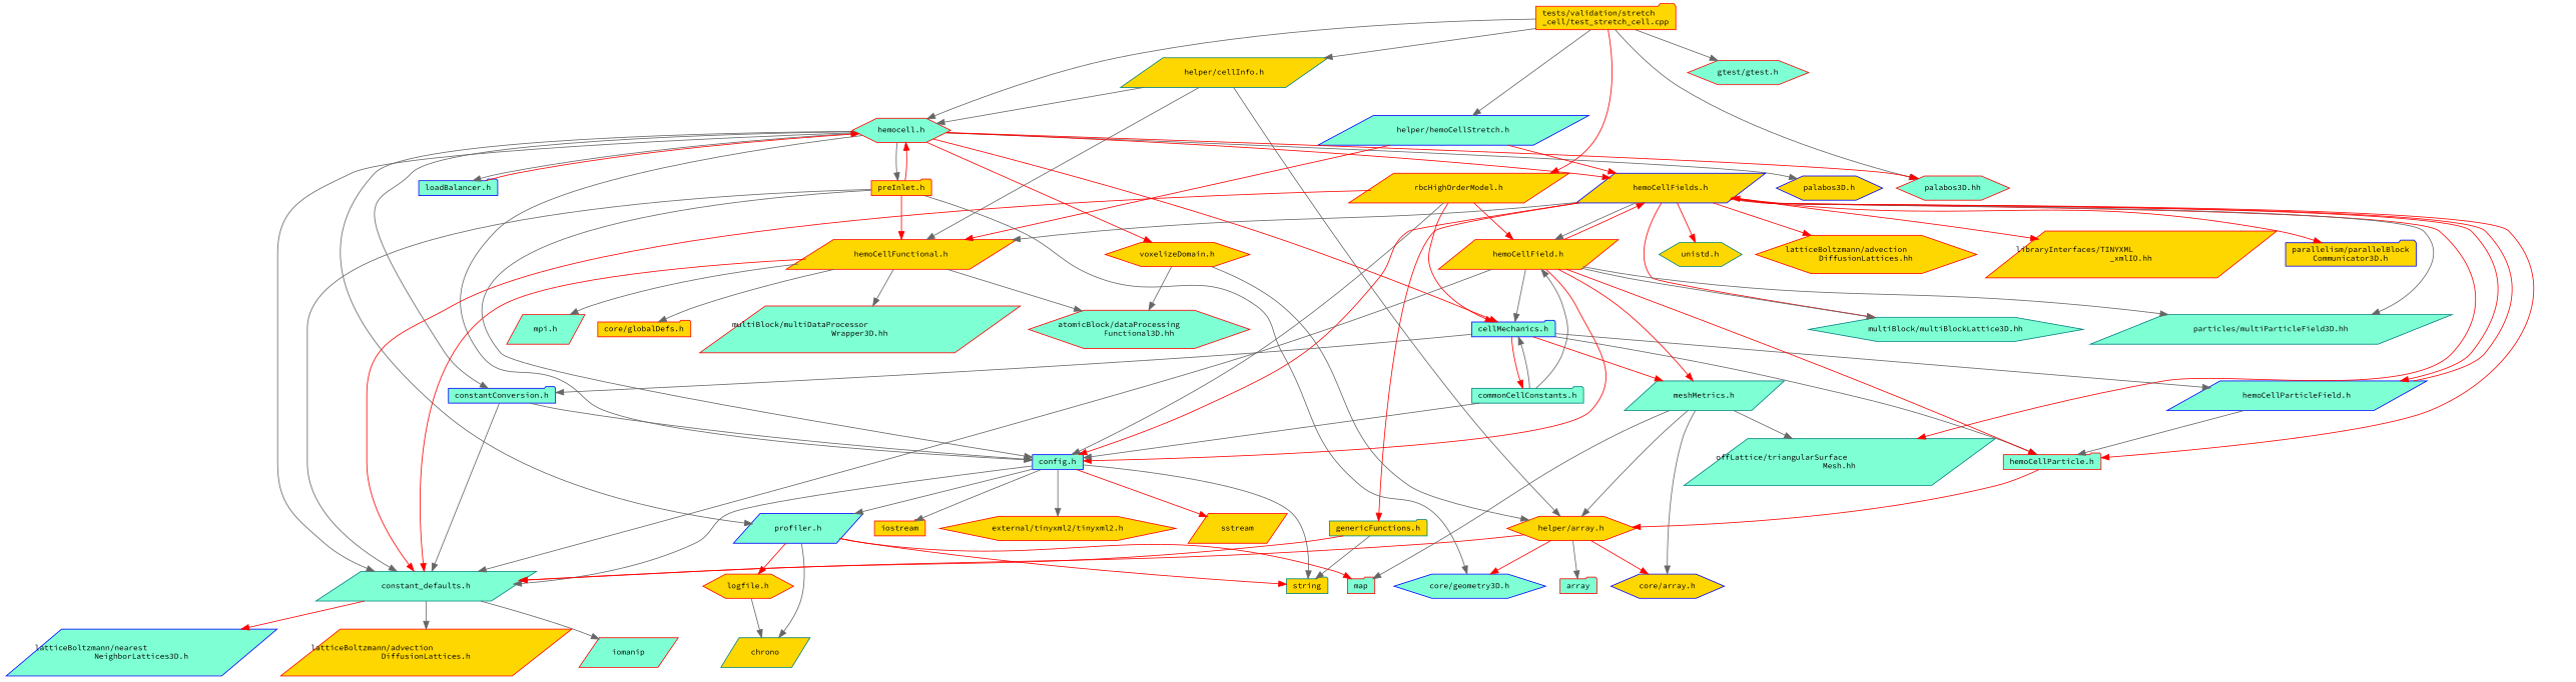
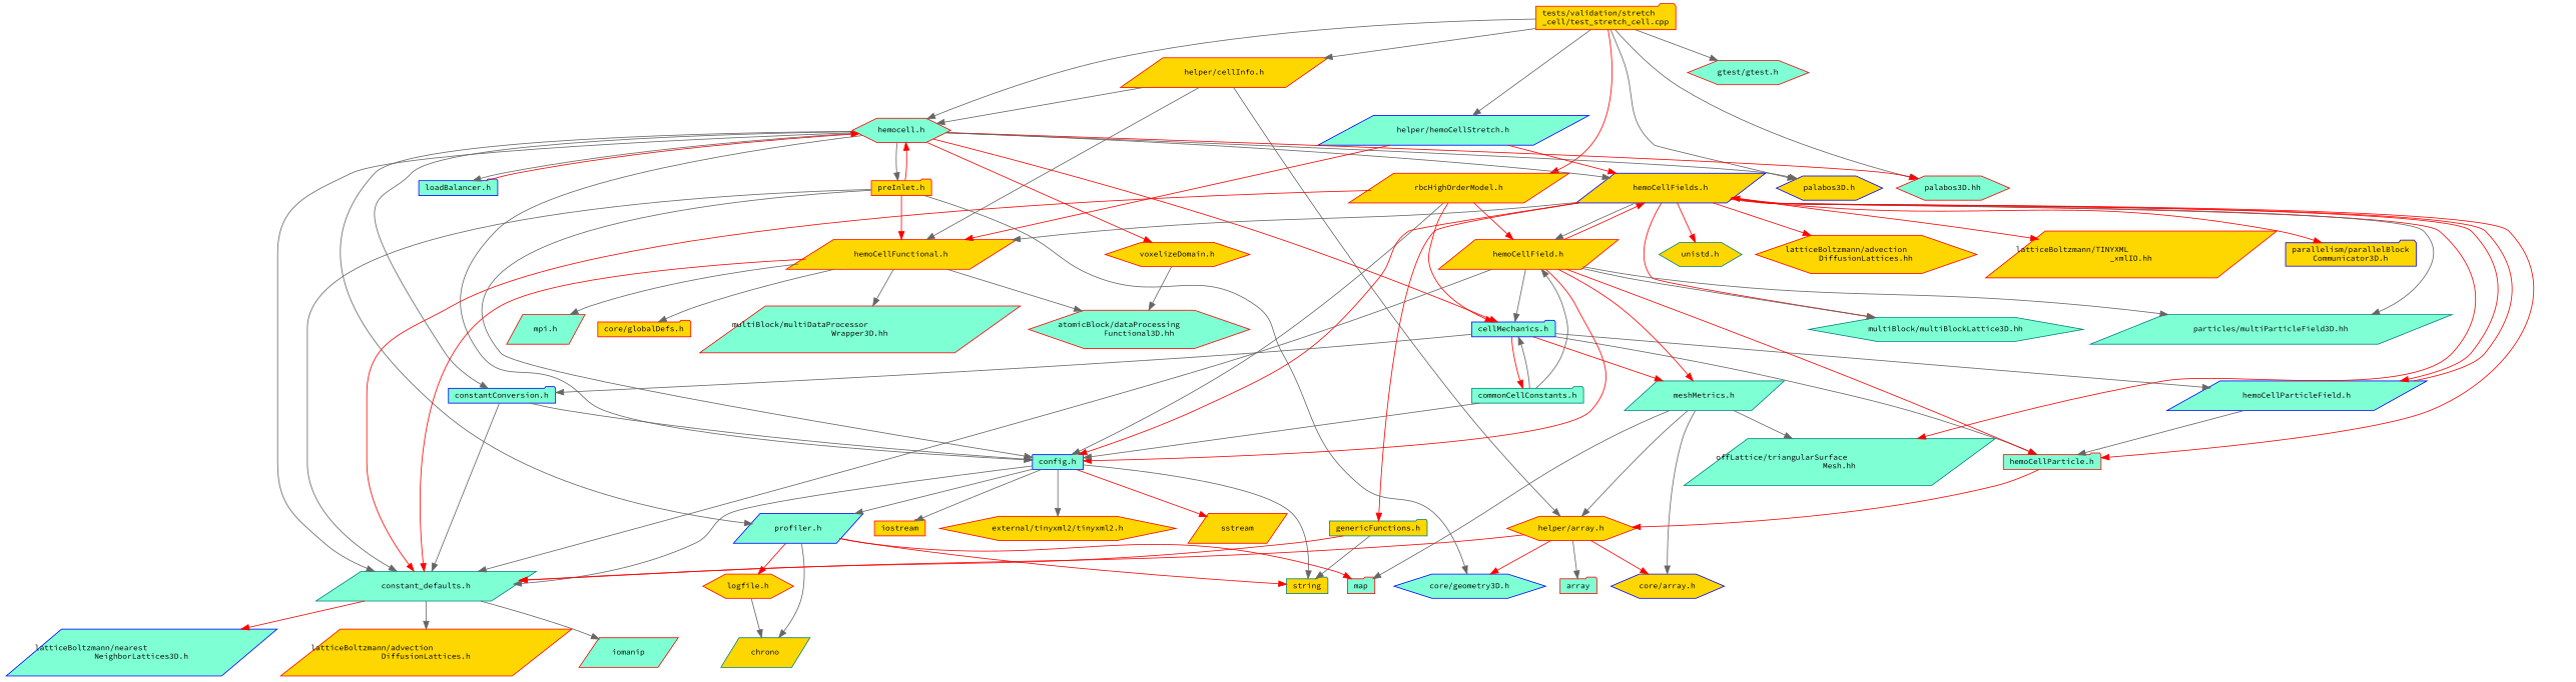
  digraph {
    fontname="Source Code Pro"
    node [color=red fillcolor=aquamarine fontname="Source Code Pro" fontsize=10 shape=parallelogram style=filled]
    edge [color=gray40 fontname="Source Code Pro" fontsize=10 labelfontname=Helvetica labelfontsize=10 style=solid]
    n1 [fillcolor=gold fontcolor=black height=0.2 label="tests/validation/stretch\l_cell/test_stretch_cell.cpp" shape=folder width=0.4]
-   n2 [color=teal fillcolor=gold height=0.2 label="helper/cellInfo.h" width=0.4]
+   n2 [fillcolor=gold height=0.2 label="helper/cellInfo.h" width=0.4]
    n3 [height=0.2 label="hemocell.h" shape=hexagon width=0.4]
    n4 [color=blue fillcolor=gold height=0.2 label="palabos3D.h" shape=hexagon width=0.4]
    n5 [height=0.2 label="palabos3D.hh" shape=hexagon width=0.4]
    n6 [color=blue height=0.2 label="helper/hemoCellStretch.h" width=0.4]
    n7 [fillcolor=gold height=0.2 label="rbcHighOrderModel.h" width=0.4]
    n8 [height=0.2 label="gtest/gtest.h" shape=hexagon width=0.4]
    n9 [fillcolor=gold height=0.2 label="helper/array.h" shape=hexagon width=0.4]
    n10 [fillcolor=gold height=0.2 label="hemoCellFunctional.h" width=0.4]
    n11 [color=teal height=0.2 label="constant_defaults.h" width=0.4]
    n12 [color=blue height=0.2 label="config.h" shape=folder width=0.4]
    n13 [color=blue height=0.2 label="profiler.h" width=0.4]
    n14 [color=blue fillcolor=gold height=0.2 label="hemoCellFields.h" width=0.4]
    n15 [color=blue height=0.2 label="cellMechanics.h" shape=folder width=0.4]
    n16 [color=blue height=0.2 label="constantConversion.h" shape=folder width=0.4]
    n17 [color=blue height=0.2 label="loadBalancer.h" shape=folder width=0.4]
    n18 [fillcolor=gold height=0.2 label="preInlet.h" shape=folder width=0.4]
    n19 [fillcolor=gold height=0.2 label="voxelizeDomain.h" shape=hexagon width=0.4]
    n20 [fillcolor=gold height=0.2 label="hemoCellField.h" width=0.4]
    n21 [height=0.2 label=array shape=folder width=0.4]
    n22 [color=blue fillcolor=gold height=0.2 label="core/array.h" shape=hexagon width=0.4]
    n23 [color=blue height=0.2 label="core/geometry3D.h" shape=hexagon width=0.4]
    n24 [height=0.2 label="mpi.h" width=0.4]
    n25 [height=0.2 label="atomicBlock/dataProcessing\lFunctional3D.hh" shape=hexagon width=0.4]
    n26 [fillcolor=gold height=0.2 label="core/globalDefs.h" shape=folder width=0.4]
    n27 [height=0.2 label="multiBlock/multiDataProcessor\lWrapper3D.hh" width=0.4]
    n28 [height=0.2 label=iomanip width=0.4]
    n29 [color=blue height=0.2 label="latticeBoltzmann/nearest\lNeighborLattices3D.h" width=0.4]
    n30 [fillcolor=gold height=0.2 label="latticeBoltzmann/advection\lDiffusionLattices.h" width=0.4]
    n31 [color=teal fillcolor=gold height=0.2 label=string shape=folder width=0.4]
    n32 [fillcolor=gold height=0.2 label=iostream shape=folder width=0.4]
    n33 [fillcolor=gold height=0.2 label="external/tinyxml2/tinyxml2.h" shape=hexagon width=0.4]
    n34 [fillcolor=gold height=0.2 label=sstream width=0.4]
    n35 [color=teal fillcolor=gold height=0.2 label=chrono width=0.4]
    n36 [height=0.2 label=map shape=folder width=0.4]
    n37 [fillcolor=gold height=0.2 label="logfile.h" shape=hexagon width=0.4]
    n38 [color=blue height=0.2 label="hemoCellParticleField.h" width=0.4]
    n39 [height=0.2 label="hemoCellParticle.h" shape=folder width=0.4]
    n40 [color=teal fillcolor=gold height=0.2 label="genericFunctions.h" shape=folder width=0.4]
    n41 [color=teal height=0.2 label="offLattice/triangularSurface\lMesh.hh" width=0.4]
    n42 [color=teal height=0.2 label="multiBlock/multiBlockLattice3D.hh" shape=hexagon width=0.4]
    n43 [color=teal height=0.2 label="particles/multiParticleField3D.hh" width=0.4]
    n44 [color=teal fillcolor=gold height=0.2 label="unistd.h" shape=hexagon width=0.4]
    n45 [fillcolor=gold height=0.2 label="latticeBoltzmann/advection\lDiffusionLattices.hh" shape=hexagon width=0.4]
-   n46 [fillcolor=gold height=0.2 label="libraryInterfaces/TINYXML\l_xmlIO.hh" width=0.4]
+   n46 [fillcolor=gold height=0.2 label="latticeBoltzmann/TINYXML\l_xmlIO.hh" width=0.4]
    n47 [color=blue fillcolor=gold height=0.2 label="parallelism/parallelBlock\lCommunicator3D.h" shape=folder width=0.4]
    n48 [color=teal height=0.2 label="meshMetrics.h" width=0.4]
    n49 [color=teal height=0.2 label="commonCellConstants.h" shape=folder width=0.4]
    n1 -> n2
    n1 -> n3
+   n1 -> n4
    n1 -> n5
    n1 -> n6
    n1 -> n7 [color=red]
    n1 -> n8
    n2 -> n3
    n2 -> n9
    n2 -> n10
    n3 -> n4
    n3 -> n5 [color=red]
    n3 -> n11
    n3 -> n12
    n3 -> n13
-   n3 -> n14 [color=red]
+   n3 -> n14
    n3 -> n15 [color=red]
    n3 -> n16
    n3 -> n17
    n3 -> n18
    n3 -> n19 [color=red]
    n6 -> n10 [color=red]
    n6 -> n14 [color=red]
    n7 -> n11 [color=red]
    n7 -> n12
    n7 -> n15 [color=red]
    n7 -> n20 [color=red]
    n9 -> n11 [color=red]
    n9 -> n21
    n9 -> n22 [color=red]
    n9 -> n23 [color=red]
    n10 -> n11 [color=red]
    n10 -> n24
    n10 -> n25
    n10 -> n26
    n10 -> n27
    n11 -> n28
    n11 -> n29 [color=red]
    n11 -> n30
    n12 -> n11
    n12 -> n13
    n12 -> n31
    n12 -> n32
    n12 -> n33
    n12 -> n34 [color=red]
    n13 -> n31 [color=red]
    n13 -> n35
    n13 -> n36 [color=red]
    n13 -> n37 [color=red]
    n14 -> n10
    n14 -> n12 [color=red]
    n14 -> n20
    n14 -> n38 [color=red]
    n14 -> n39 [color=red]
    n14 -> n40 [color=red]
    n14 -> n41 [color=red]
    n14 -> n42 [color=red]
    n14 -> n43
    n14 -> n44 [color=red]
    n14 -> n45 [color=red]
    n14 -> n46 [color=red]
    n14 -> n47 [color=red]
    n15 -> n16
    n15 -> n38
    n15 -> n39
    n15 -> n48 [color=red]
    n15 -> n49 [color=red]
    n16 -> n11
    n16 -> n12
    n17 -> n3 [color=red]
    n18 -> n3 [color=red]
    n18 -> n10 [color=red]
    n18 -> n11
    n18 -> n12
    n18 -> n23
-   n19 -> n9
    n19 -> n25
    n20 -> n11
    n20 -> n12 [color=red]
    n20 -> n14 [color=red]
    n20 -> n15
    n20 -> n39 [color=red]
    n20 -> n42
    n20 -> n43
    n20 -> n48 [color=red]
    n37 -> n35
    n38 -> n14 [color=red]
    n38 -> n39
    n39 -> n9 [color=red]
    n40 -> n11 [color=red]
    n40 -> n31
    n48 -> n9
    n48 -> n22
    n48 -> n36
    n48 -> n41
    n49 -> n12
    n49 -> n15
    n49 -> n20
  }
